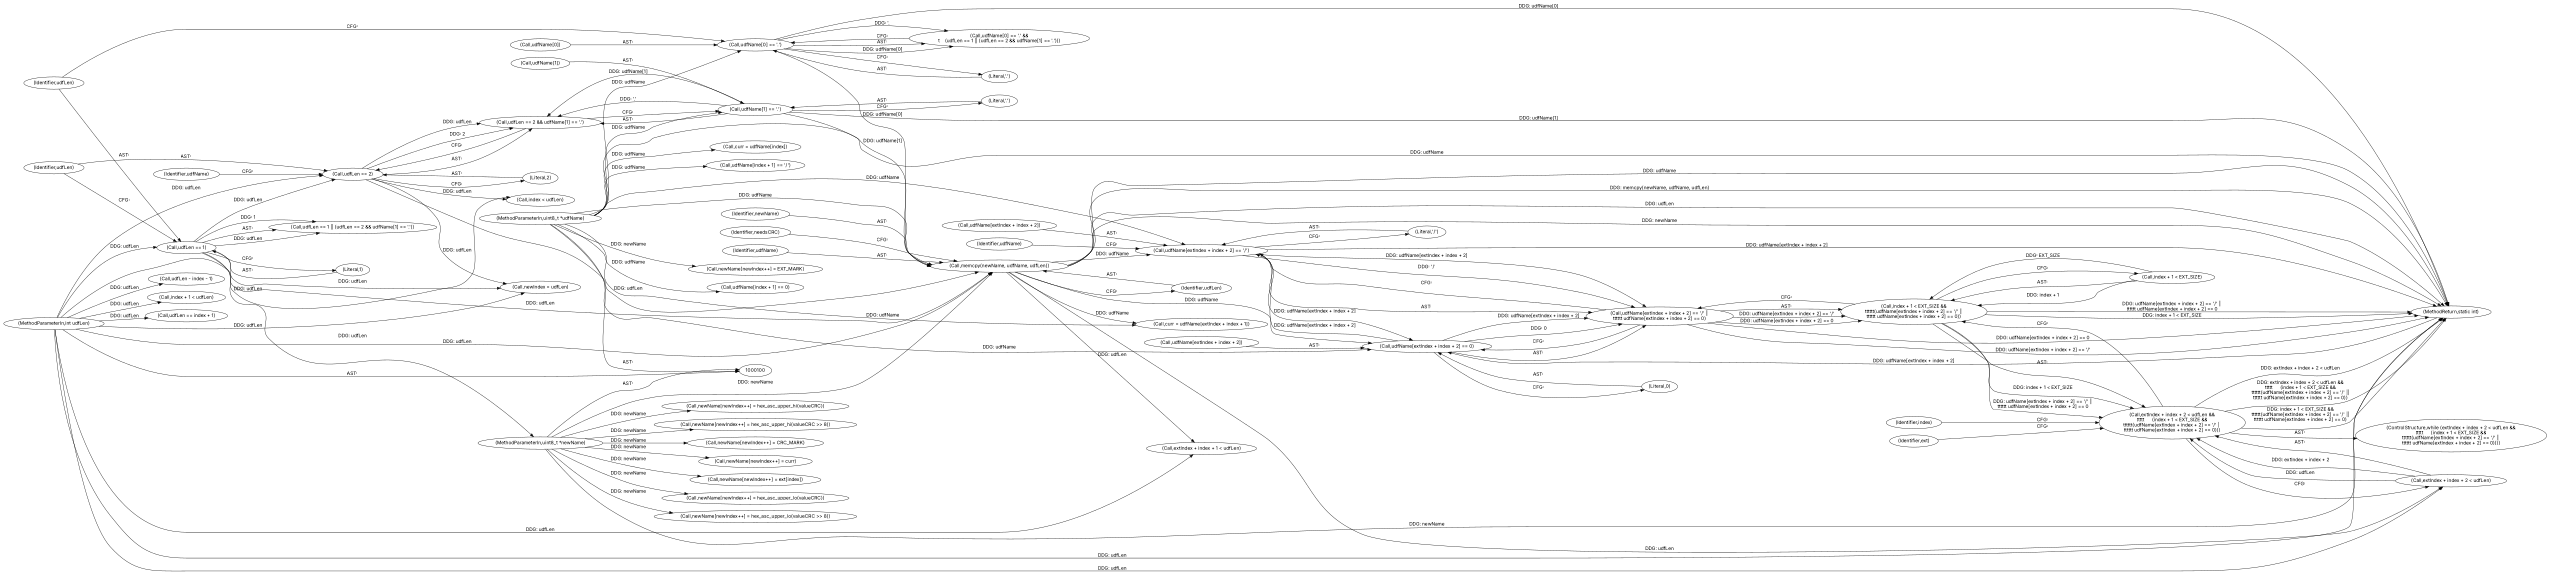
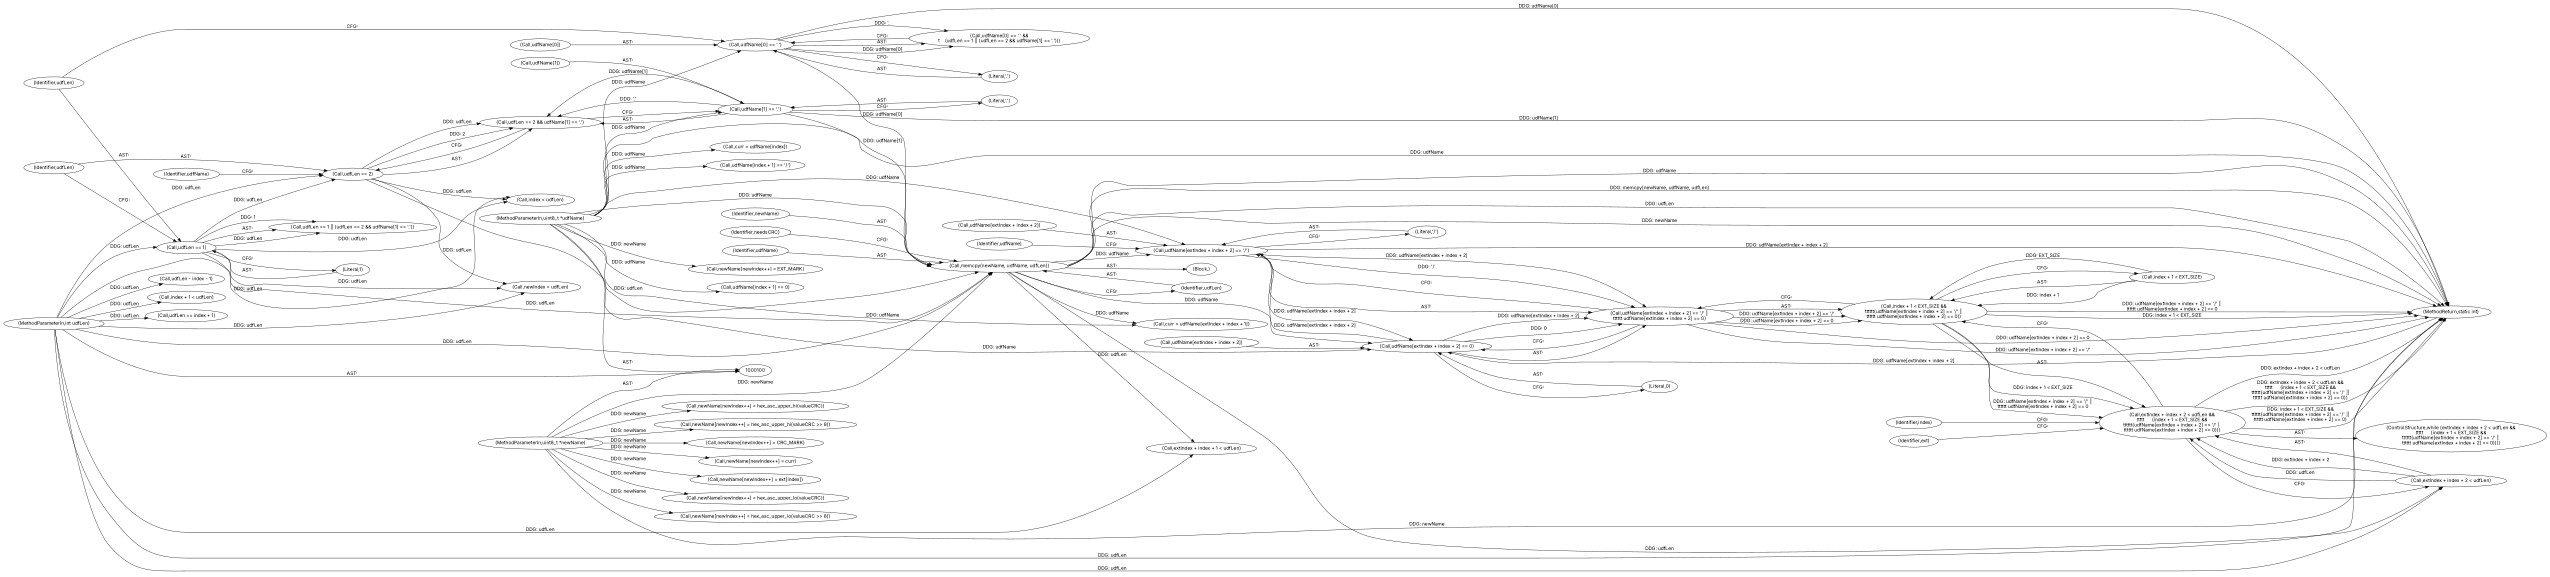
  digraph {
    fontname=Inter
    rankdir=LR
    node [fontname=Inter]
    edge [fontname=Inter]
    n1 [label="(Call,udfName[extIndex + index + 2] == '/')"]
    n2 [label="(Call,udfName[extIndex + index + 2] == 0)"]
    n3 [label="(Call,udfName[extIndex + index + 2] == '/' ||\n\t\t\t\t\t\t udfName[extIndex + index + 2] == 0)"]
    n4 [label="(MethodReturn,static int)"]
    n5 [label="(Literal,'/')"]
    n6 [label="(Literal,0)"]
    n7 [label="(Call,index + 1 < EXT_SIZE &&\n\t\t\t\t\t\t(udfName[extIndex + index + 2] == '/' ||\n\t\t\t\t\t\t udfName[extIndex + index + 2] == 0))"]
    n8 [label="(Call,memcpy(newName, udfName, udfLen))"]
    n9 [label="(Identifier,udfLen)"]
    n10 [label="(Call,extIndex + index + 2 < udfLen)"]
    n11 [label="(Call,extIndex + index + 1 < udfLen)"]
    n12 [label="(Call,curr = udfName[extIndex + index + 1])"]
+   n13 [label="(Block,)"]
    n14 [label="(Call,extIndex + index + 2 < udfLen &&\n\t\t\t\t\t      (index + 1 < EXT_SIZE &&\n\t\t\t\t\t\t(udfName[extIndex + index + 2] == '/' ||\n\t\t\t\t\t\t udfName[extIndex + index + 2] == 0)))"]
    n15 [label="(MethodParameterIn,uint8_t *newName)"]
    n16 [label="(Call,newName[newIndex++] = curr)"]
    n17 [label="(Call,newName[newIndex++] = ext[index])"]
    n18 [label="(Call,newName[newIndex++] = hex_asc_upper_lo(valueCRC))"]
    n19 [label="(Call,newName[newIndex++] = hex_asc_upper_lo(valueCRC >> 8))"]
    n20 [label="(Call,newName[newIndex++] = hex_asc_upper_hi(valueCRC))"]
    n21 [label="(Call,newName[newIndex++] = hex_asc_upper_hi(valueCRC >> 8))"]
    n22 [label="(Call,newName[newIndex++] = CRC_MARK)"]
    1000100
    n24 [label="(Call,newName[newIndex++] = EXT_MARK)"]
    n25 [label="(Call,udfName[1] == '.')"]
    n26 [label="(Literal,'.')"]
    n27 [label="(Call,udfLen == 2 && udfName[1] == '.')"]
    n28 [label="(Call,udfLen == 2)"]
    n29 [label="(MethodParameterIn,uint8_t *udfName)"]
    n30 [label="(Call,udfName[0] == '.')"]
    n31 [label="(Call,udfName[index + 1] == 0)"]
    n32 [label="(Call,curr = udfName[index])"]
    n33 [label="(Call,udfName[index + 1] == '/')"]
    n34 [label="(Literal,'.')"]
    n35 [label="(Call,udfName[0] == '.' &&\n\t    (udfLen == 1 || (udfLen == 2 && udfName[1] == '.')))"]
    n36 [label="(MethodParameterIn,int udfLen)"]
    n37 [label="(Call,udfLen == 1)"]
    n38 [label="(Call,udfLen - index - 1)"]
    n39 [label="(Call,index < udfLen)"]
    n40 [label="(Call,newIndex = udfLen)"]
    n41 [label="(Call,index + 1 < udfLen)"]
    n42 [label="(Call,udfLen == index + 1)"]
    n43 [label="(Literal,1)"]
    n44 [label="(Call,udfLen == 1 || (udfLen == 2 && udfName[1] == '.'))"]
-   n45 [label="(Literal,2)"]
    n46 [label="(Call,index + 1 < EXT_SIZE)"]
    n47 [label="(ControlStructure,while (extIndex + index + 2 < udfLen &&\n\t\t\t\t\t      (index + 1 < EXT_SIZE &&\n\t\t\t\t\t\t(udfName[extIndex + index + 2] == '/' ||\n\t\t\t\t\t\t udfName[extIndex + index + 2] == 0))))"]
    n48 [label="(Call,udfName[extIndex + index + 2])"]
    n49 [label="(Call,udfName[0])"]
    n50 [label="(Identifier,index)"]
    n51 [label="(Identifier,newName)"]
    n52 [label="(Identifier,udfLen)"]
    n53 [label="(Identifier,ext)"]
    n54 [label="(Identifier,needsCRC)"]
    n55 [label="(Identifier,udfLen)"]
    n56 [label="(Call,udfName[extIndex + index + 2])"]
    n57 [label="(Identifier,udfName)"]
    n58 [label="(Identifier,udfName)"]
    n59 [label="(Identifier,udfName)"]
    n60 [label="(Call,udfName[1])"]
    n1 -> n2 [label="DDG: udfName[extIndex + index + 2]"]
    n1 -> n3 [label="AST: "]
    n1 -> n3 [label="DDG: udfName[extIndex + index + 2]"]
    n1 -> n3 [label="DDG: '/'"]
    n1 -> n4 [label="DDG: udfName[extIndex + index + 2]"]
    n1 -> n5 [label="CFG: "]
    n2 -> n1 [label="DDG: udfName[extIndex + index + 2]"]
    n2 -> n3 [label="AST: "]
    n2 -> n3 [label="DDG: udfName[extIndex + index + 2]"]
    n2 -> n3 [label="DDG: 0"]
    n2 -> n6 [label="CFG: "]
    n3 -> n1 [label="CFG: "]
    n3 -> n2 [label="CFG: "]
    n3 -> n4 [label="DDG: udfName[extIndex + index + 2] == 0"]
    n3 -> n4 [label="DDG: udfName[extIndex + index + 2] == '/'"]
    n3 -> n7 [label="AST: "]
    n3 -> n7 [label="DDG: udfName[extIndex + index + 2] == '/'"]
    n3 -> n7 [label="DDG: udfName[extIndex + index + 2] == 0"]
    n4 -> n2 [label="DDG: udfName[extIndex + index + 2]"]
    n5 -> n1 [label="AST: "]
    n6 -> n2 [label="AST: "]
    n7 -> n3 [label="CFG: "]
    n7 -> n4 [label="DDG: udfName[extIndex + index + 2] == '/' ||\n\t\t\t\t\t\t udfName[extIndex + index + 2] == 0"]
    n7 -> n4 [label="DDG: index + 1 < EXT_SIZE"]
    n7 -> n14 [label="AST: "]
    n7 -> n14 [label="DDG: index + 1 < EXT_SIZE"]
    n7 -> n14 [label="DDG: udfName[extIndex + index + 2] == '/' ||\n\t\t\t\t\t\t udfName[extIndex + index + 2] == 0"]
    n7 -> n46 [label="CFG: "]
    n8 -> n1 [label="DDG: udfName"]
    n8 -> n2 [label="DDG: udfName"]
    n8 -> n4 [label="DDG: newName"]
    n8 -> n4 [label="DDG: udfName"]
    n8 -> n4 [label="DDG: memcpy(newName, udfName, udfLen)"]
    n8 -> n4 [label="DDG: udfLen"]
    n8 -> n9 [label="CFG: "]
    n8 -> n10 [label="DDG: udfLen"]
    n8 -> n11 [label="DDG: udfLen"]
    n8 -> n12 [label="DDG: udfName"]
+   n8 -> n13 [label="AST: "]
    n9 -> n8 [label="AST: "]
    n10 -> n14 [label="AST: "]
    n10 -> n14 [label="DDG: extIndex + index + 2"]
    n10 -> n14 [label="DDG: udfLen"]
    n14 -> n4 [label="DDG: index + 1 < EXT_SIZE &&\n\t\t\t\t\t\t(udfName[extIndex + index + 2] == '/' ||\n\t\t\t\t\t\t udfName[extIndex + index + 2] == 0)"]
    n14 -> n4 [label="DDG: extIndex + index + 2 < udfLen"]
    n14 -> n4 [label="DDG: extIndex + index + 2 < udfLen &&\n\t\t\t\t\t      (index + 1 < EXT_SIZE &&\n\t\t\t\t\t\t(udfName[extIndex + index + 2] == '/' ||\n\t\t\t\t\t\t udfName[extIndex + index + 2] == 0))"]
    n14 -> n7 [label="CFG: "]
    n14 -> n10 [label="CFG: "]
    n14 -> n47 [label="AST: "]
    n15 -> n4 [label="DDG: newName"]
    n15 -> n8 [label="DDG: newName"]
    n15 -> n16 [label="DDG: newName"]
    n15 -> n17 [label="DDG: newName"]
    n15 -> n18 [label="DDG: newName"]
    n15 -> n19 [label="DDG: newName"]
    n15 -> n20 [label="DDG: newName"]
    n15 -> n21 [label="DDG: newName"]
    n15 -> n22 [label="DDG: newName"]
    n15 -> 1000100 [label="AST: "]
    n25 -> n4 [label="DDG: udfName[1]"]
    n25 -> n8 [label="DDG: udfName[1]"]
    n25 -> n26 [label="CFG: "]
    n25 -> n27 [label="AST: "]
    n25 -> n27 [label="DDG: udfName[1]"]
    n25 -> n27 [label="DDG: '.'"]
    n26 -> n25 [label="AST: "]
    n27 -> n25 [label="CFG: "]
    n27 -> n28 [label="CFG: "]
    n28 -> n8 [label="DDG: udfLen"]
    n28 -> n27 [label="AST: "]
    n28 -> n27 [label="DDG: udfLen"]
    n28 -> n27 [label="DDG: 2"]
    n28 -> n39 [label="DDG: udfLen"]
    n28 -> n40 [label="DDG: udfLen"]
-   n28 -> n45 [label="CFG: "]
    n29 -> n1 [label="DDG: udfName"]
    n29 -> n2 [label="DDG: udfName"]
    n29 -> n4 [label="DDG: udfName"]
    n29 -> n8 [label="DDG: udfName"]
    n29 -> n12 [label="DDG: udfName"]
    n29 -> 1000100 [label="AST: "]
    n29 -> n24 [label="DDG: newName"]
    n29 -> n25 [label="DDG: udfName"]
    n29 -> n30 [label="DDG: udfName"]
    n29 -> n31 [label="DDG: udfName"]
    n29 -> n32 [label="DDG: udfName"]
    n29 -> n33 [label="DDG: udfName"]
    n30 -> n4 [label="DDG: udfName[0]"]
    n30 -> n8 [label="DDG: udfName[0]"]
    n30 -> n34 [label="CFG: "]
    n30 -> n35 [label="AST: "]
    n30 -> n35 [label="DDG: udfName[0]"]
    n30 -> n35 [label="DDG: '.'"]
    n34 -> n30 [label="AST: "]
    n35 -> n30 [label="CFG: "]
    n36 -> n4 [label="DDG: udfLen"]
    n36 -> n8 [label="DDG: udfLen"]
    n36 -> n10 [label="DDG: udfLen"]
    n36 -> n11 [label="DDG: udfLen"]
    n36 -> 1000100 [label="AST: "]
    n36 -> n28 [label="DDG: udfLen"]
    n36 -> n37 [label="DDG: udfLen"]
    n36 -> n38 [label="DDG: udfLen"]
    n36 -> n39 [label="DDG: udfLen"]
    n36 -> n40 [label="DDG: udfLen"]
    n36 -> n41 [label="DDG: udfLen"]
    n36 -> n42 [label="DDG: udfLen"]
    n37 -> n8 [label="DDG: udfLen"]
    n37 -> n28 [label="DDG: udfLen"]
-   n37 -> n15 [label="DDG: udfLen"]
+   n37 -> n39 [label="DDG: udfLen"]
    n37 -> n40 [label="DDG: udfLen"]
    n37 -> n43 [label="CFG: "]
    n37 -> n44 [label="AST: "]
    n37 -> n44 [label="DDG: udfLen"]
    n37 -> n44 [label="DDG: 1"]
    n43 -> n37 [label="AST: "]
-   n45 -> n28 [label="AST: "]
    n46 -> n7 [label="AST: "]
    n46 -> n7 [label="DDG: index + 1"]
    n46 -> n7 [label="DDG: EXT_SIZE"]
    n48 -> n1 [label="AST: "]
    n49 -> n30 [label="AST: "]
    n50 -> n14 [label="CFG: "]
    n51 -> n8 [label="AST: "]
    n52 -> n30 [label="CFG: "]
    n52 -> n37 [label="AST: "]
    n53 -> n14 [label="CFG: "]
    n54 -> n8 [label="CFG: "]
    n55 -> n28 [label="AST: "]
    n55 -> n37 [label="CFG: "]
    n56 -> n2 [label="AST: "]
    n57 -> n1 [label="CFG: "]
    n58 -> n28 [label="CFG: "]
    n59 -> n8 [label="AST: "]
    n60 -> n25 [label="AST: "]
  }
